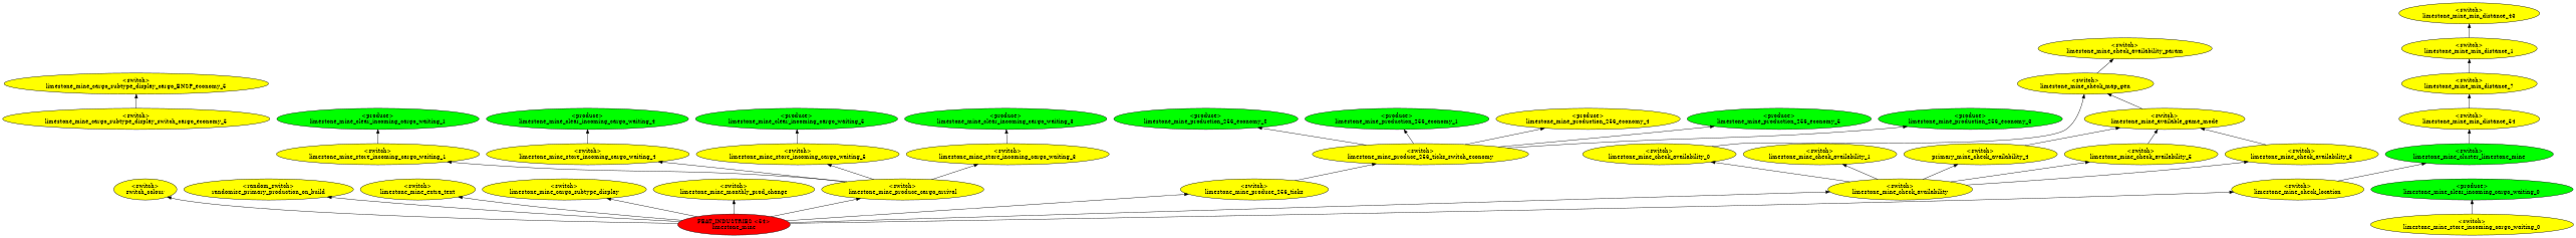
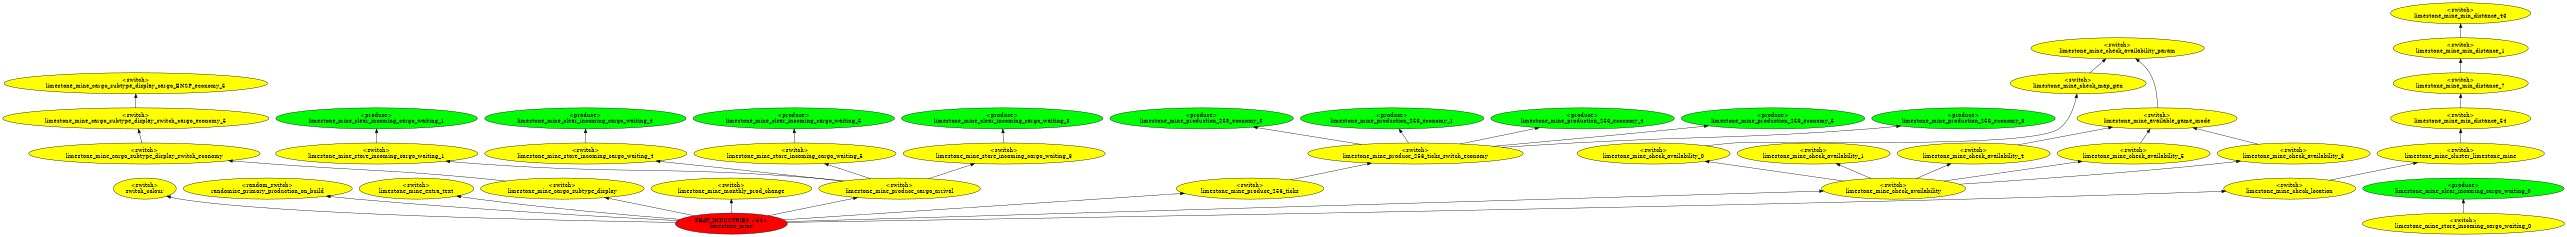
  digraph {
    rankdir=BT
    node [fillcolor=yellow style=filled]
    n1 [label="<switch>\nswitch_colour"]
    n2 [label="<random_switch>\nrandomise_primary_production_on_build"]
    n3 [label="<switch>\nlimestone_mine_extra_text"]
    n4 [label="<switch>\nlimestone_mine_cargo_subtype_display_cargo_ENSP_economy_5"]
    n5 [label="<switch>\nlimestone_mine_cargo_subtype_display_switch_cargo_economy_5"]
+   n6 [label="<switch>\nlimestone_mine_cargo_subtype_display_switch_economy"]
    n7 [label="<switch>\nlimestone_mine_cargo_subtype_display"]
    n8 [label="<switch>\nlimestone_mine_monthly_prod_change"]
    n9 [fillcolor=green label="<produce>\nlimestone_mine_clear_incoming_cargo_waiting_0"]
    n10 [label="<switch>\nlimestone_mine_store_incoming_cargo_waiting_0"]
    n11 [fillcolor=green label="<produce>\nlimestone_mine_clear_incoming_cargo_waiting_1"]
    n12 [label="<switch>\nlimestone_mine_store_incoming_cargo_waiting_1"]
    n13 [fillcolor=green label="<produce>\nlimestone_mine_clear_incoming_cargo_waiting_4"]
    n14 [label="<switch>\nlimestone_mine_store_incoming_cargo_waiting_4"]
    n15 [fillcolor=green label="<produce>\nlimestone_mine_clear_incoming_cargo_waiting_5"]
    n16 [label="<switch>\nlimestone_mine_store_incoming_cargo_waiting_5"]
    n17 [fillcolor=green label="<produce>\nlimestone_mine_clear_incoming_cargo_waiting_3"]
    n18 [label="<switch>\nlimestone_mine_store_incoming_cargo_waiting_3"]
    n19 [label="<switch>\nlimestone_mine_produce_cargo_arrival"]
-   n20 [fillcolor=green label="<produce>\nlimestone_mine_production_256_economy_0"]
+   n20 [fillcolor=green label="<produce>\nlimestone_mine_production_259_economy_0"]
    n21 [fillcolor=green label="<produce>\nlimestone_mine_production_256_economy_1"]
-   n22 [label="<produce>\nlimestone_mine_production_256_economy_4"]
+   n22 [fillcolor=green label="<produce>\nlimestone_mine_production_256_economy_4"]
    n23 [fillcolor=green label="<produce>\nlimestone_mine_production_256_economy_5"]
    n24 [fillcolor=green label="<produce>\nlimestone_mine_production_256_economy_3"]
    n25 [label="<switch>\nlimestone_mine_produce_256_ticks_switch_economy"]
    n26 [label="<switch>\nlimestone_mine_produce_256_ticks"]
    n27 [label="<switch>\nlimestone_mine_check_availability_param"]
    n28 [label="<switch>\nlimestone_mine_check_map_gen"]
    n29 [label="<switch>\nlimestone_mine_available_game_mode"]
    n30 [label="<switch>\nlimestone_mine_check_availability_0"]
    n31 [label="<switch>\nlimestone_mine_check_availability_1"]
-   n32 [label="<switch>\nprimary_mine_check_availability_4"]
+   n32 [label="<switch>\nlimestone_mine_check_availability_4"]
    n33 [label="<switch>\nlimestone_mine_check_availability_5"]
    n34 [label="<switch>\nlimestone_mine_check_availability_3"]
    n35 [label="<switch>\nlimestone_mine_check_availability"]
    n36 [label="<switch>\nlimestone_mine_min_distance_43"]
    n37 [label="<switch>\nlimestone_mine_min_distance_1"]
    n38 [label="<switch>\nlimestone_mine_min_distance_7"]
    n39 [label="<switch>\nlimestone_mine_min_distance_54"]
-   n40 [fillcolor=green label="<switch>\nlimestone_mine_cluster_limestone_mine"]
+   n40 [label="<switch>\nlimestone_mine_cluster_limestone_mine"]
    n41 [label="<switch>\nlimestone_mine_check_location"]
    n42 [fillcolor=red label="FEAT_INDUSTRIES <54>\nlimestone_mine"]
    n5 -> n4
+   n6 -> n5
+   n7 -> n6
    n10 -> n9
    n12 -> n11
    n14 -> n13
    n16 -> n15
    n18 -> n17
    n19 -> n12
    n19 -> n14
    n19 -> n16
    n19 -> n18
    n25 -> n20
    n25 -> n21
    n25 -> n22
    n25 -> n23
    n25 -> n24
    n26 -> n25
    n28 -> n27
-   n29 -> n28
+   n29 -> n27
    n30 -> n28
    n32 -> n29
    n33 -> n29
    n34 -> n29
    n35 -> n30
    n35 -> n31
    n35 -> n32
    n35 -> n33
    n35 -> n34
    n37 -> n36
    n38 -> n37
    n39 -> n38
    n40 -> n39
    n41 -> n40
    n42 -> n1
    n42 -> n2
    n42 -> n3
    n42 -> n7
    n42 -> n8
    n42 -> n19
    n42 -> n26
    n42 -> n35
    n42 -> n41
  }
